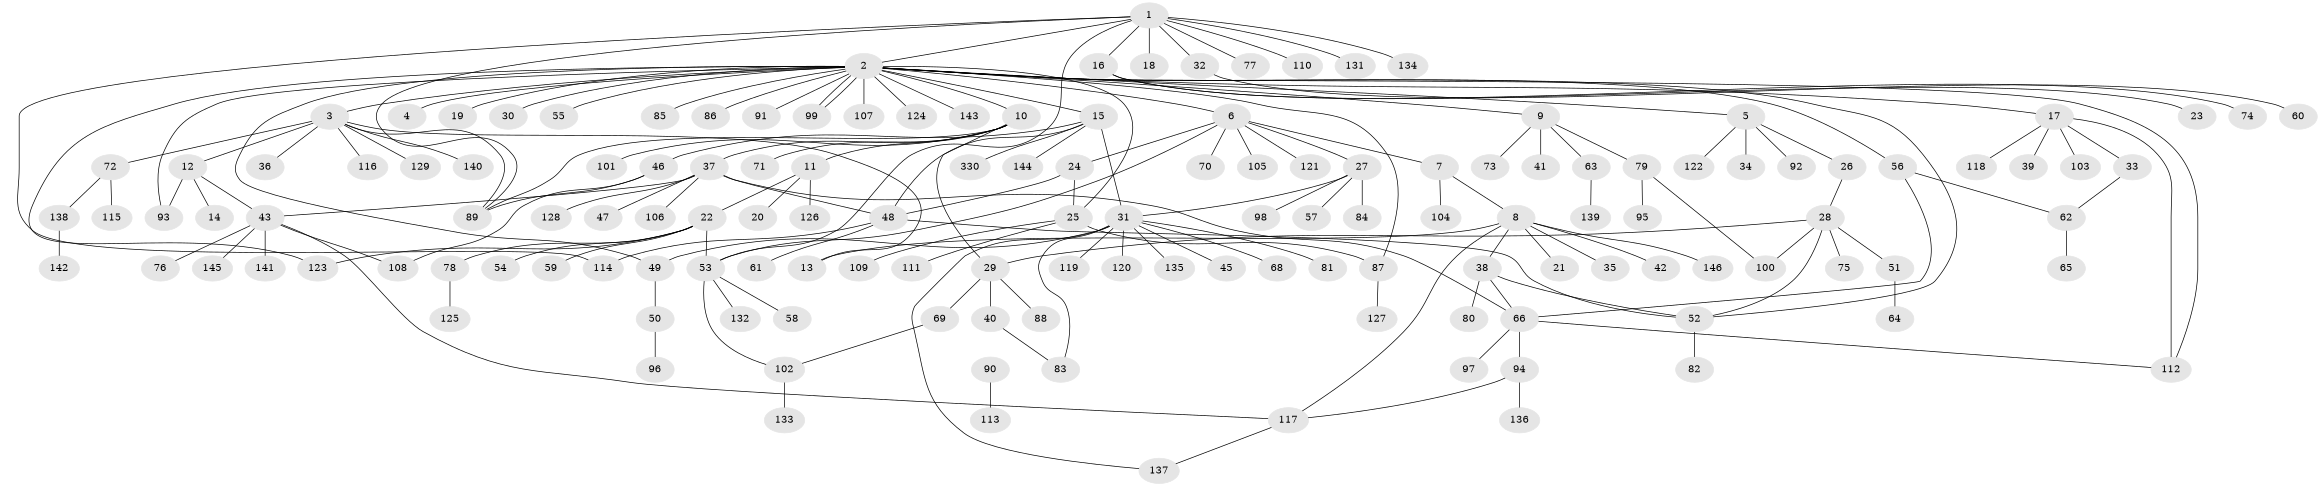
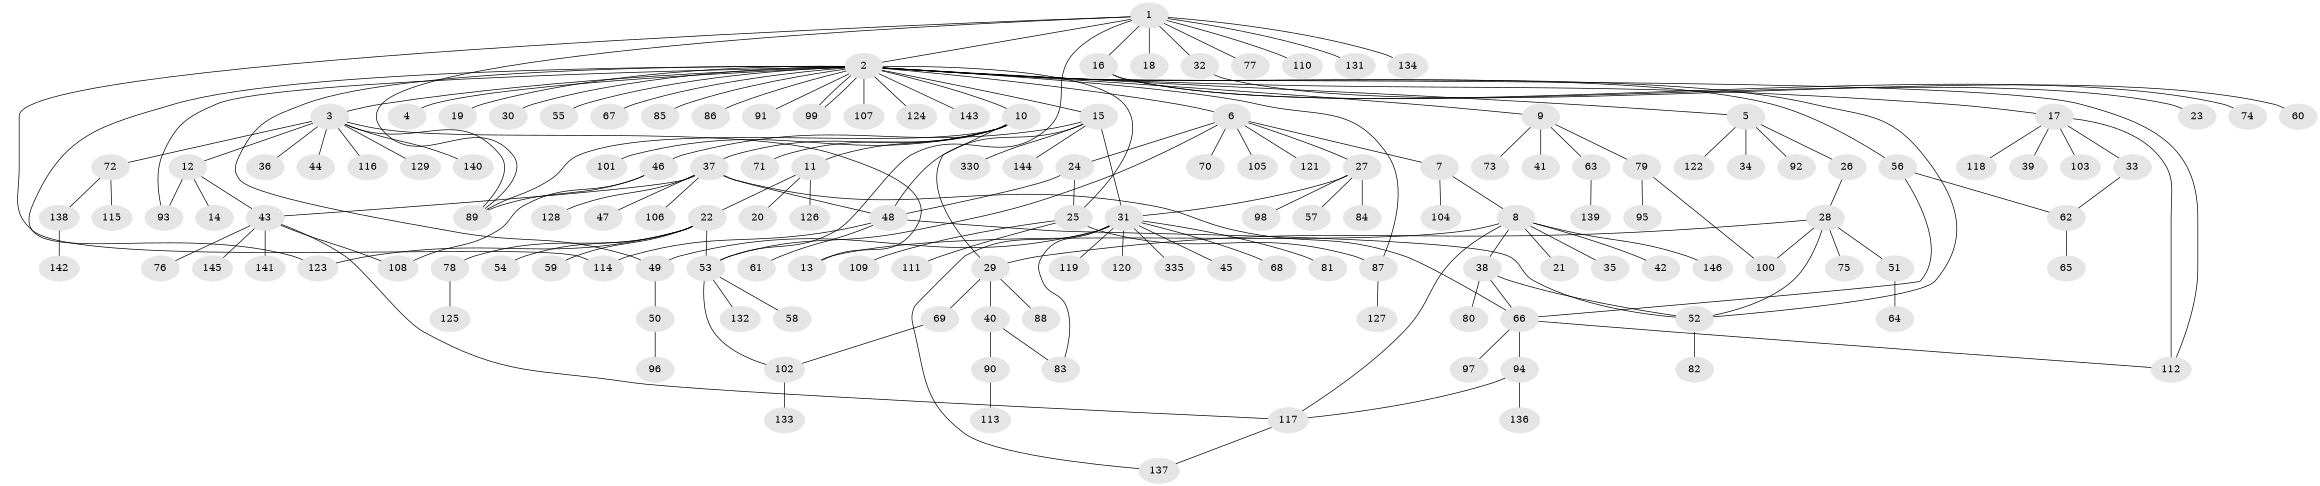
  graph {
    node [color=gray90 style=filled]
    1
    2
    16
    18
    32
    53
    77
    89
    110
    114
    131
    134
    3
    4
    5
    6
    9
    10
    15
    17
    19
    25
    30
    49
    52
    55
    56
+   67
    85
    86
    87
    91
    93
    99
    107
    112
    123
    124
    143
    23
    74
    60
    58
    102
    132
    12
    13
    36
+   44
    72
    116
    129
    140
    26
    34
    92
    122
    7
    24
    27
    70
    105
    121
    41
    63
    73
    79
    11
    29
    37
    71
    101
    31
    46
    48
    n76 [label=330]
    144
    33
    39
    103
    118
    109
    111
    50
    82
    62
    66
    127
    14
    43
    115
    138
    28
    8
    104
    57
    84
    98
    21
    35
    38
    42
    117
    146
    80
    137
    139
    100
    95
    20
    22
    126
    40
    69
    88
    47
    106
    128
    54
    59
    78
    76
    108
    141
    145
    45
    68
    81
    83
    119
    120
-   135
+   135 [label=335]
    61
    125
    51
    75
    64
    90
    65
    94
    97
    113
    96
    133
    136
    142
    1 -- 2
    1 -- 16
    1 -- 18
    1 -- 32
    1 -- 53
    1 -- 77
    1 -- 89
    1 -- 110
    1 -- 114
    1 -- 131
    1 -- 134
    2 -- 3
    2 -- 4
    2 -- 5
    2 -- 6
    2 -- 9
    2 -- 10
    2 -- 15
    2 -- 17
    2 -- 19
    2 -- 25
    2 -- 30
    2 -- 49
    2 -- 52
    2 -- 55
    2 -- 56
+   2 -- 67
    2 -- 85
    2 -- 86
    2 -- 87
    2 -- 91
    2 -- 93
    2 -- 99
    2 -- 99
    2 -- 107
    2 -- 112
    2 -- 123
    2 -- 124
    2 -- 143
    16 -- 23
    16 -- 74
    32 -- 60
    53 -- 58
    53 -- 102
    53 -- 132
    3 -- 89
    3 -- 12
    3 -- 13
    3 -- 36
+   3 -- 44
    3 -- 72
    3 -- 116
    3 -- 129
    3 -- 140
    5 -- 26
    5 -- 34
    5 -- 92
    5 -- 122
    6 -- 53
    6 -- 7
    6 -- 24
    6 -- 27
    6 -- 70
    6 -- 105
    6 -- 121
    9 -- 41
    9 -- 63
    9 -- 73
    9 -- 79
    10 -- 89
    10 -- 11
    10 -- 29
    10 -- 37
    10 -- 71
    10 -- 101
    15 -- 31
    15 -- 46
    15 -- 48
    15 -- n76
    15 -- 144
    17 -- 112
    17 -- 33
    17 -- 39
    17 -- 103
    17 -- 118
    25 -- 87
    25 -- 109
    25 -- 111
    49 -- 50
    52 -- 82
    56 -- 62
    56 -- 66
    87 -- 127
    102 -- 133
    12 -- 93
    12 -- 14
    12 -- 43
    72 -- 115
    72 -- 138
    26 -- 28
    7 -- 8
    7 -- 104
    24 -- 25
    24 -- 48
    27 -- 31
    27 -- 57
    27 -- 84
    27 -- 98
    63 -- 139
    79 -- 100
    79 -- 95
    11 -- 20
    11 -- 22
    11 -- 126
    29 -- 40
    29 -- 69
    29 -- 88
    37 -- 48
    37 -- 66
    37 -- 43
    37 -- 47
    37 -- 106
    37 -- 128
    31 -- 49
    31 -- 137
    31 -- 45
    31 -- 68
    31 -- 81
    31 -- 83
    31 -- 119
    31 -- 120
    31 -- 135
    46 -- 89
    46 -- 108
    48 -- 114
    48 -- 52
    48 -- 61
    33 -- 62
    50 -- 96
    62 -- 65
    66 -- 112
    66 -- 94
    66 -- 97
    43 -- 117
    43 -- 76
    43 -- 108
    43 -- 141
    43 -- 145
    138 -- 142
    28 -- 52
    28 -- 29
    28 -- 100
    28 -- 51
    28 -- 75
    8 -- 13
    8 -- 21
    8 -- 35
    8 -- 38
    8 -- 42
    8 -- 117
    8 -- 146
    38 -- 52
    38 -- 66
    38 -- 80
    117 -- 137
    22 -- 53
    22 -- 123
    22 -- 54
    22 -- 59
    22 -- 78
    40 -- 83
+   40 -- 90
    69 -- 102
    78 -- 125
    51 -- 64
    90 -- 113
    94 -- 117
    94 -- 136
  }
